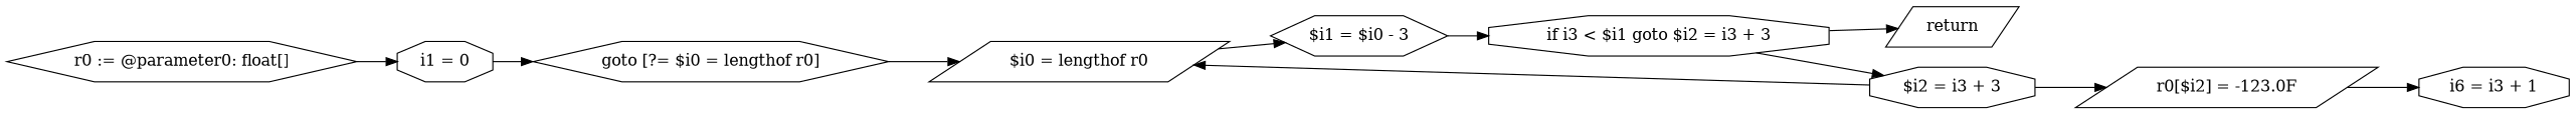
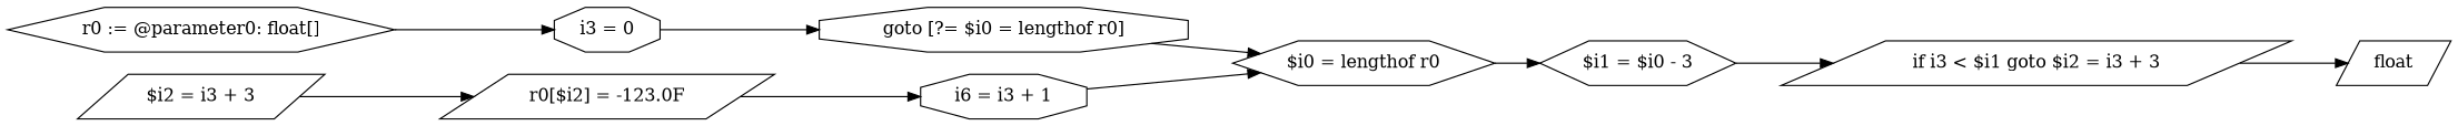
  digraph {
    rankdir=LR
    node [shape=parallelogram]
    "r0 := @parameter0: float[]" [shape=hexagon]
-   "i3 = 0" [shape=octagon label="i1 = 0"]
-   "goto [?= $i0 = lengthof r0]" [shape=hexagon]
-   "$i0 = lengthof r0"
+   "i3 = 0" [shape=octagon]
+   "goto [?= $i0 = lengthof r0]" [shape=octagon]
+   "$i0 = lengthof r0" [shape=hexagon]
    "$i1 = $i0 - 3" [shape=hexagon]
-   "$i2 = i3 + 3" [shape=octagon]
+   "$i2 = i3 + 3"
    "r0[$i2] = -123.0F"
    n8 [label="i6 = i3 + 1" shape=octagon]
-   "if i3 < $i1 goto $i2 = i3 + 3" [shape=octagon]
-   return
+   "if i3 < $i1 goto $i2 = i3 + 3"
+   return [label=float]
    "r0 := @parameter0: float[]" -> "i3 = 0"
    "i3 = 0" -> "goto [?= $i0 = lengthof r0]"
    "goto [?= $i0 = lengthof r0]" -> "$i0 = lengthof r0"
    "$i0 = lengthof r0" -> "$i1 = $i0 - 3"
    "$i1 = $i0 - 3" -> "if i3 < $i1 goto $i2 = i3 + 3"
    "$i2 = i3 + 3" -> "r0[$i2] = -123.0F"
    "r0[$i2] = -123.0F" -> n8
-   "$i2 = i3 + 3" -> "$i0 = lengthof r0"
-   "if i3 < $i1 goto $i2 = i3 + 3" -> "$i2 = i3 + 3"
+   n8 -> "$i0 = lengthof r0"
    "if i3 < $i1 goto $i2 = i3 + 3" -> return
  }
